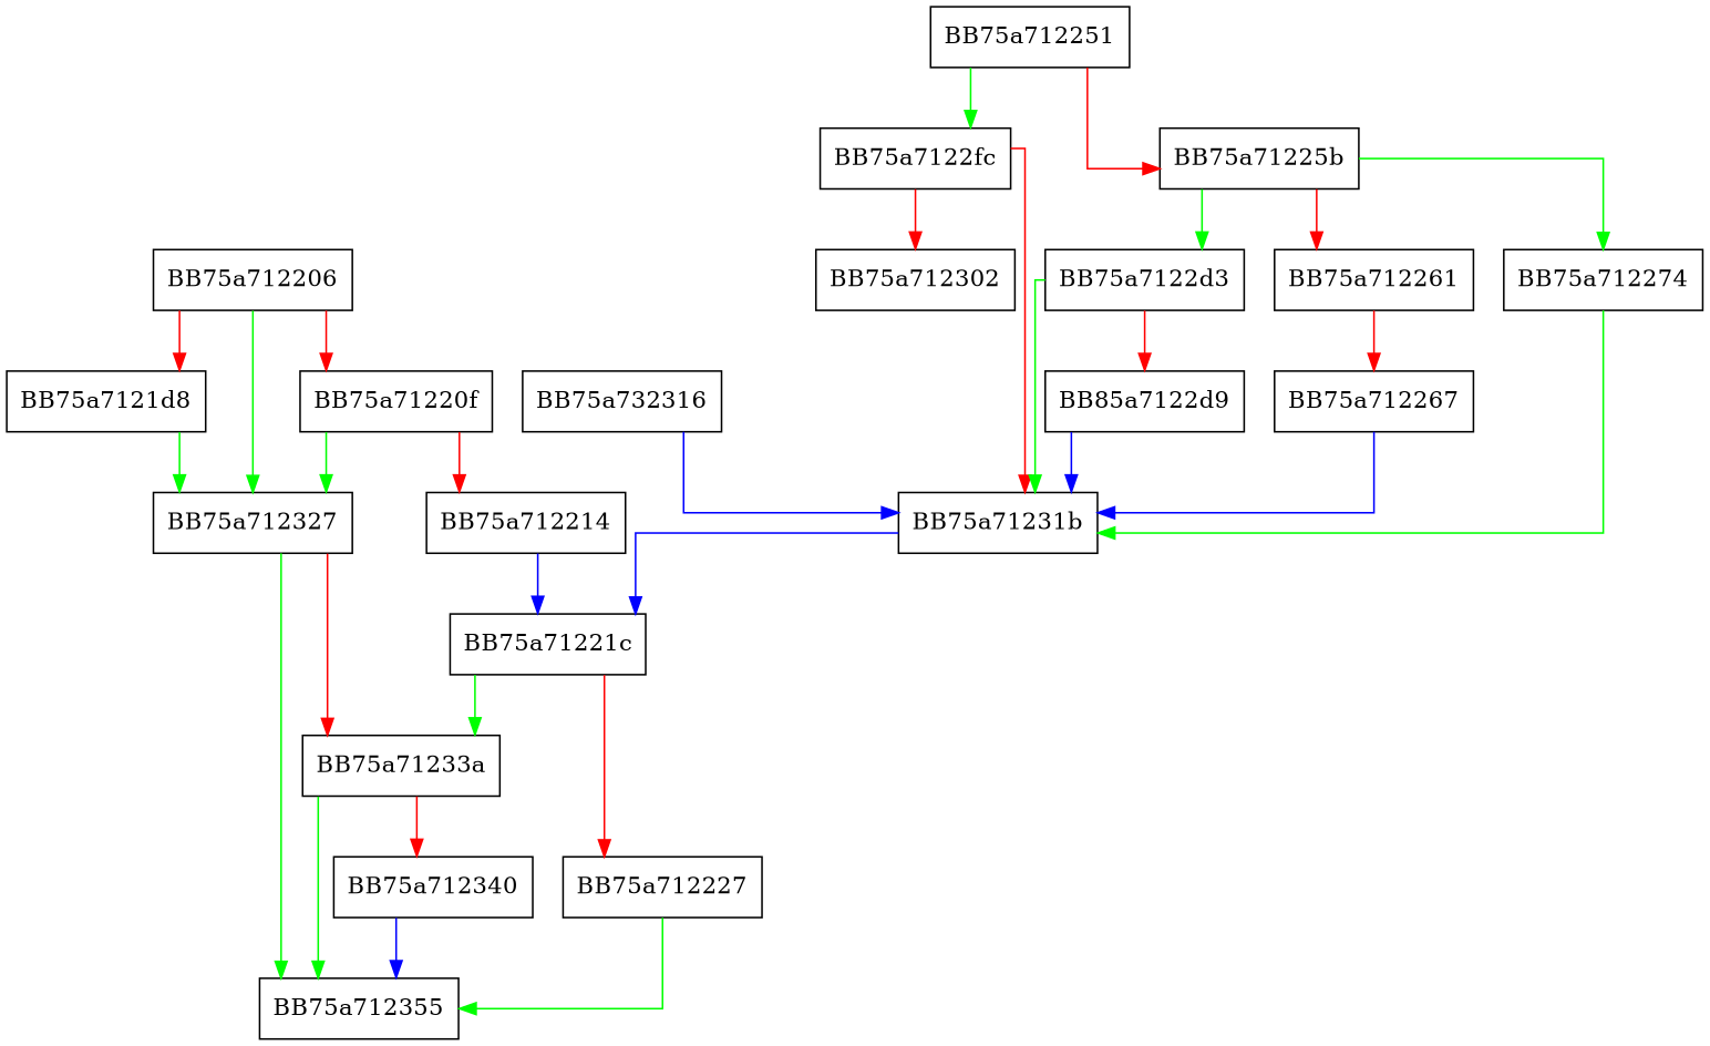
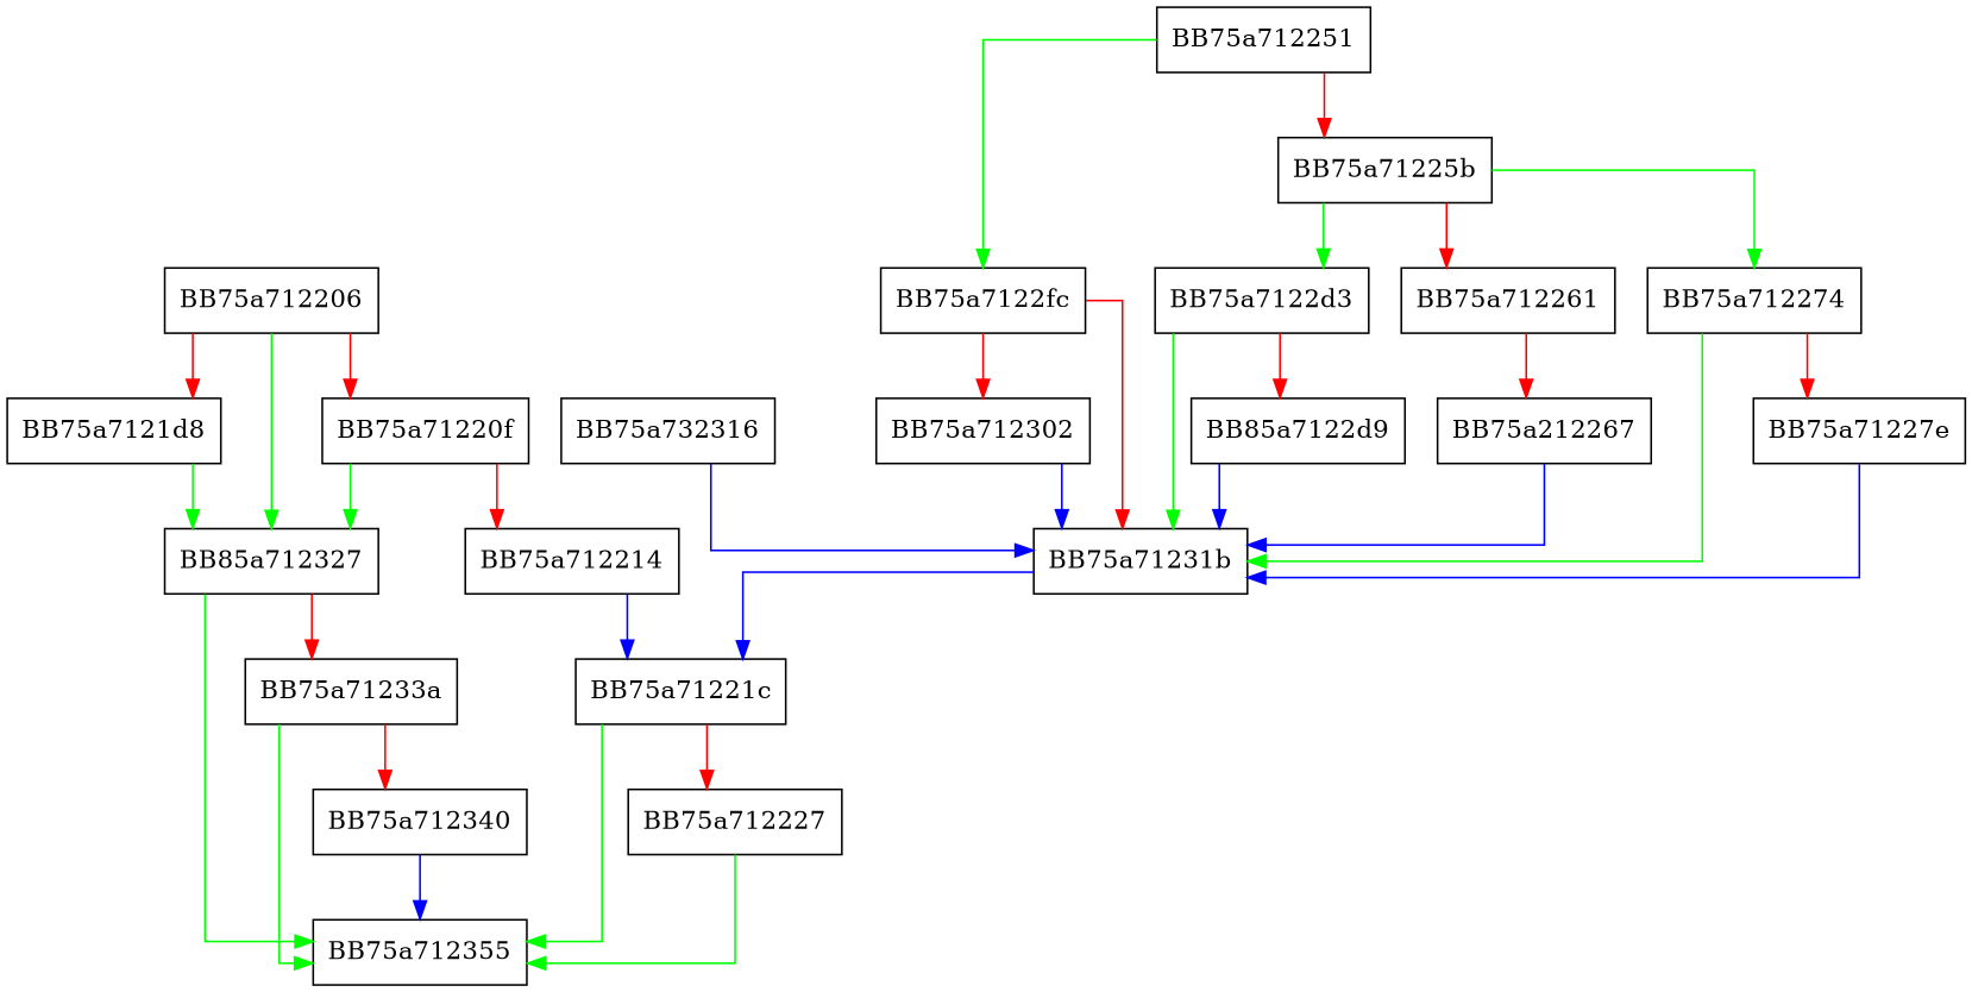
  digraph {
    splines=ortho
    node [shape=box]
    edge [color=red]
    BB75a7121d8
-   BB75a712327
+   BB75a712327 [label=BB85a712327]
    BB75a712355
    BB75a71233a
    BB75a712206
    BB75a71220f
    BB75a712340
    n8 [label=BB75a712214]
    BB75a71221c
    BB75a712227
    n11 [label=BB75a732316]
    BB75a71231b
    BB75a712251
    BB75a7122fc
    BB75a71225b
    BB75a712302
    BB75a7122d3
    BB75a712261
    BB75a712274
    n20 [label=BB85a7122d9]
-   BB75a712267
+   BB75a712267 [label=BB75a212267]
+   BB75a71227e
    BB75a7121d8 -> BB75a712327 [color=green]
    BB75a712327 -> BB75a712355 [color=green]
    BB75a712327 -> BB75a71233a
    BB75a71233a -> BB75a712355 [color=green]
    BB75a71233a -> BB75a712340
    BB75a712206 -> BB75a7121d8
    BB75a712206 -> BB75a712327 [color=green]
    BB75a712206 -> BB75a71220f
    BB75a71220f -> BB75a712327 [color=green]
    BB75a71220f -> n8
    BB75a712340 -> BB75a712355 [color=blue]
    n8 -> BB75a71221c [color=blue]
-   BB75a71221c -> BB75a71233a [color=green]
+   BB75a71221c -> BB75a712355 [color=green]
    BB75a71221c -> BB75a712227
    BB75a712227 -> BB75a712355 [color=green]
    n11 -> BB75a71231b [color=blue]
    BB75a71231b -> BB75a71221c [color=blue]
    BB75a712251 -> BB75a7122fc [color=green]
    BB75a712251 -> BB75a71225b
    BB75a7122fc -> BB75a71231b
    BB75a7122fc -> BB75a712302
    BB75a71225b -> BB75a7122d3 [color=green]
    BB75a71225b -> BB75a712261
    BB75a71225b -> BB75a712274 [color=green]
+   BB75a712302 -> BB75a71231b [color=blue]
    BB75a7122d3 -> BB75a71231b [color=green]
    BB75a7122d3 -> n20
    BB75a712261 -> BB75a712267
    BB75a712274 -> BB75a71231b [color=green]
+   BB75a712274 -> BB75a71227e
    n20 -> BB75a71231b [color=blue]
    BB75a712267 -> BB75a71231b [color=blue]
+   BB75a71227e -> BB75a71231b [color=blue]
  }
